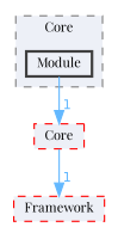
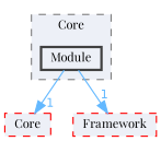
  digraph {
    compound=true
    fontname="Playfair Display"
    node [color=red fillcolor="#edf0f7" fontname="Playfair Display" fontsize=10 shape=box style="filled,dashed"]
    edge [color=steelblue1 fontcolor=steelblue1 fontname="Playfair Display" fontsize=10 headlabel=1 labeldistance=1.5 labelfontname=Helvetica labelfontsize=10]
    n1 [color=grey25 height=0.2 label=Module style="filled,bold" width=0.4]
    n2 [height=0.2 label=Core width=0.4]
    n3 [height=0.2 label=Framework width=0.4]
    subgraph cluster_1 {
      bgcolor="#edf0f7"
      fontsize=10
      label=Core
      pencolor=grey50
      style="filled,dashed"
      n1
    }
    n1 -> n2
-   n2 -> n3
+   n1 -> n3
  }
